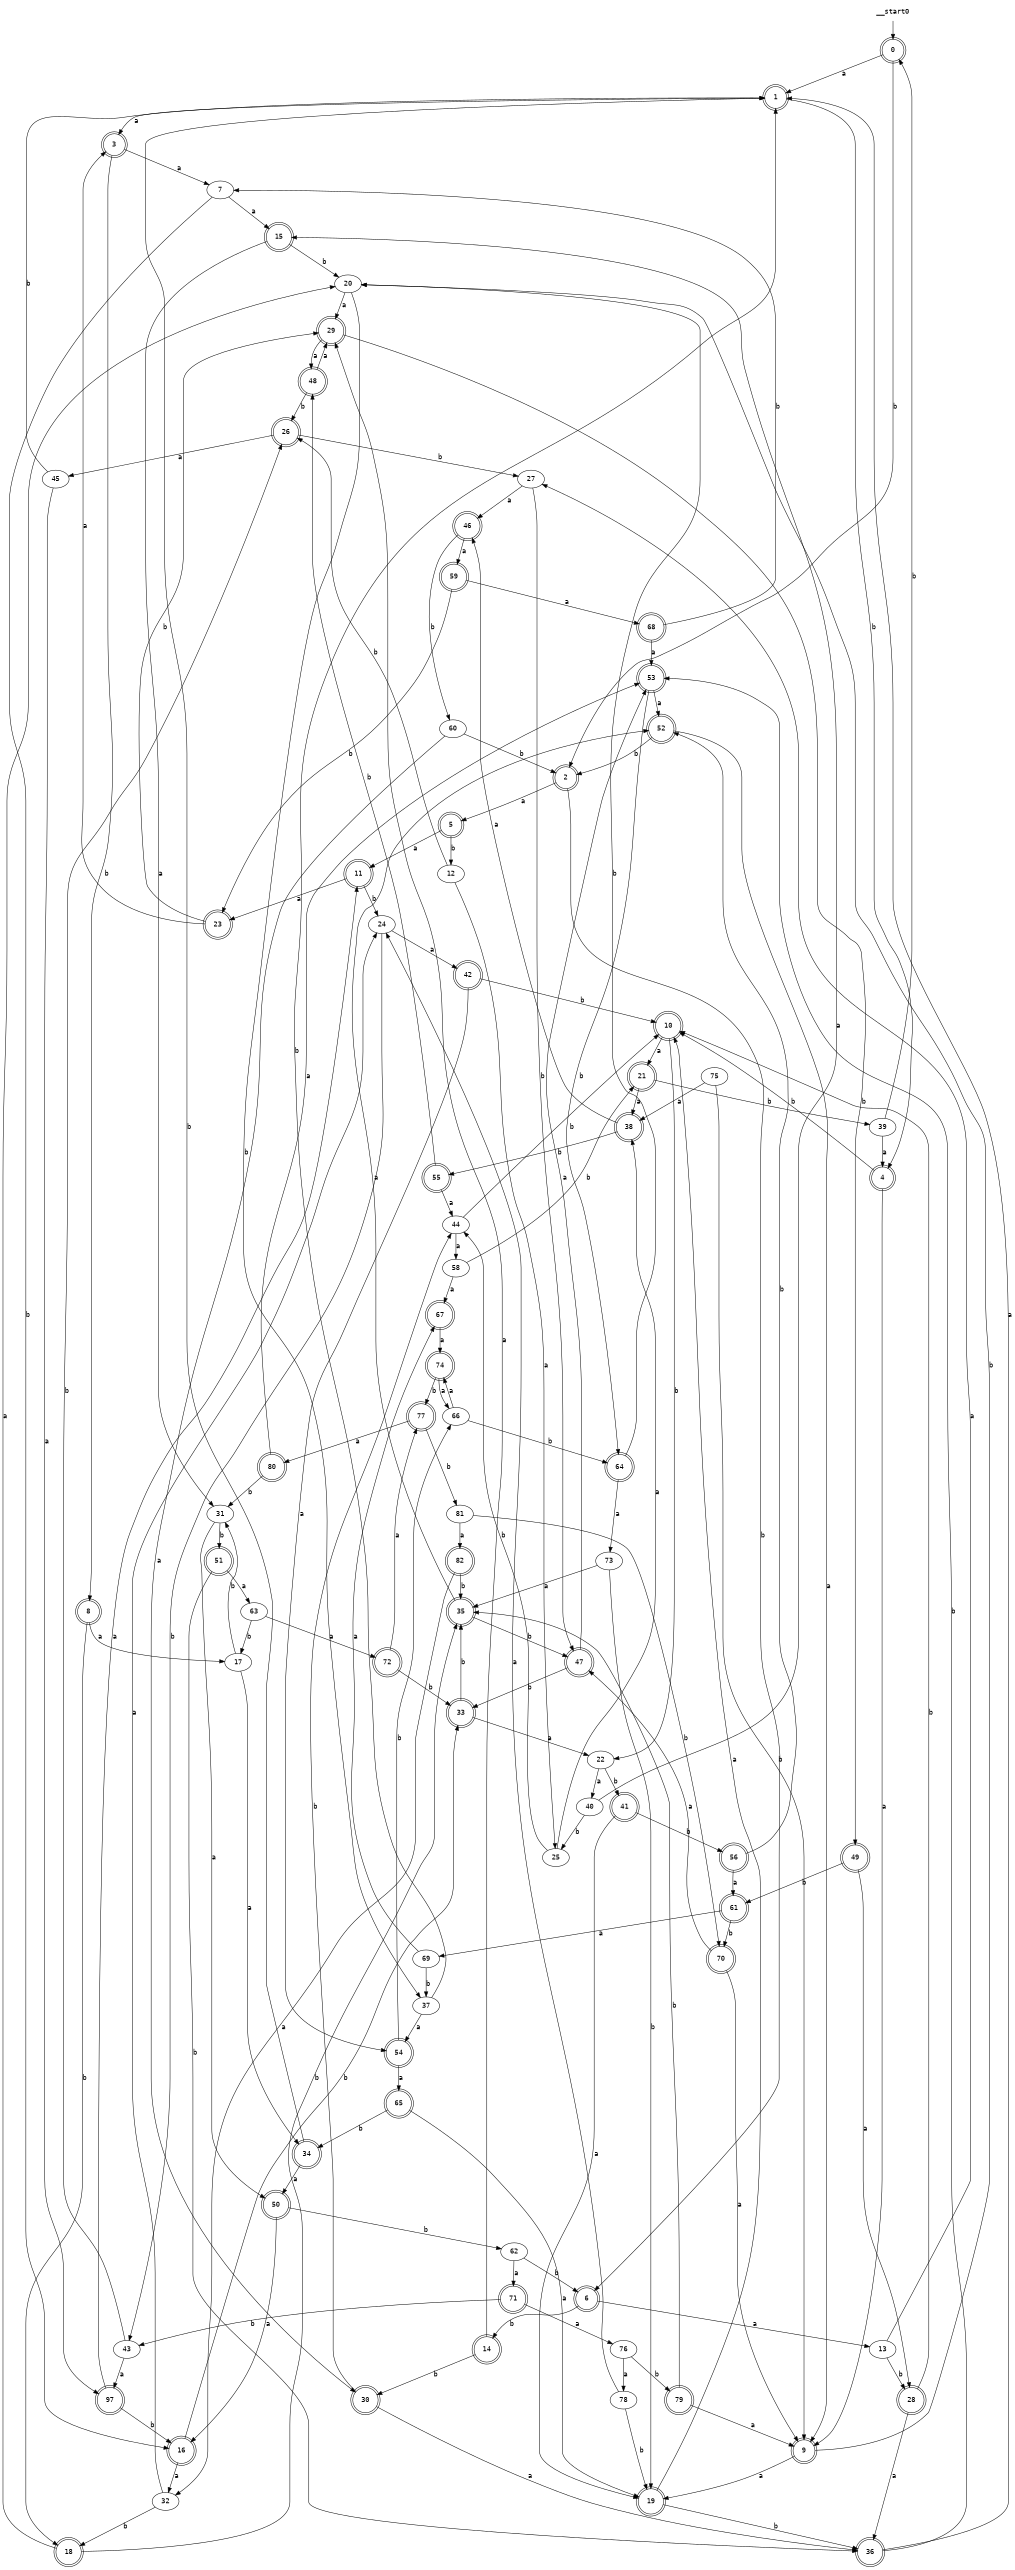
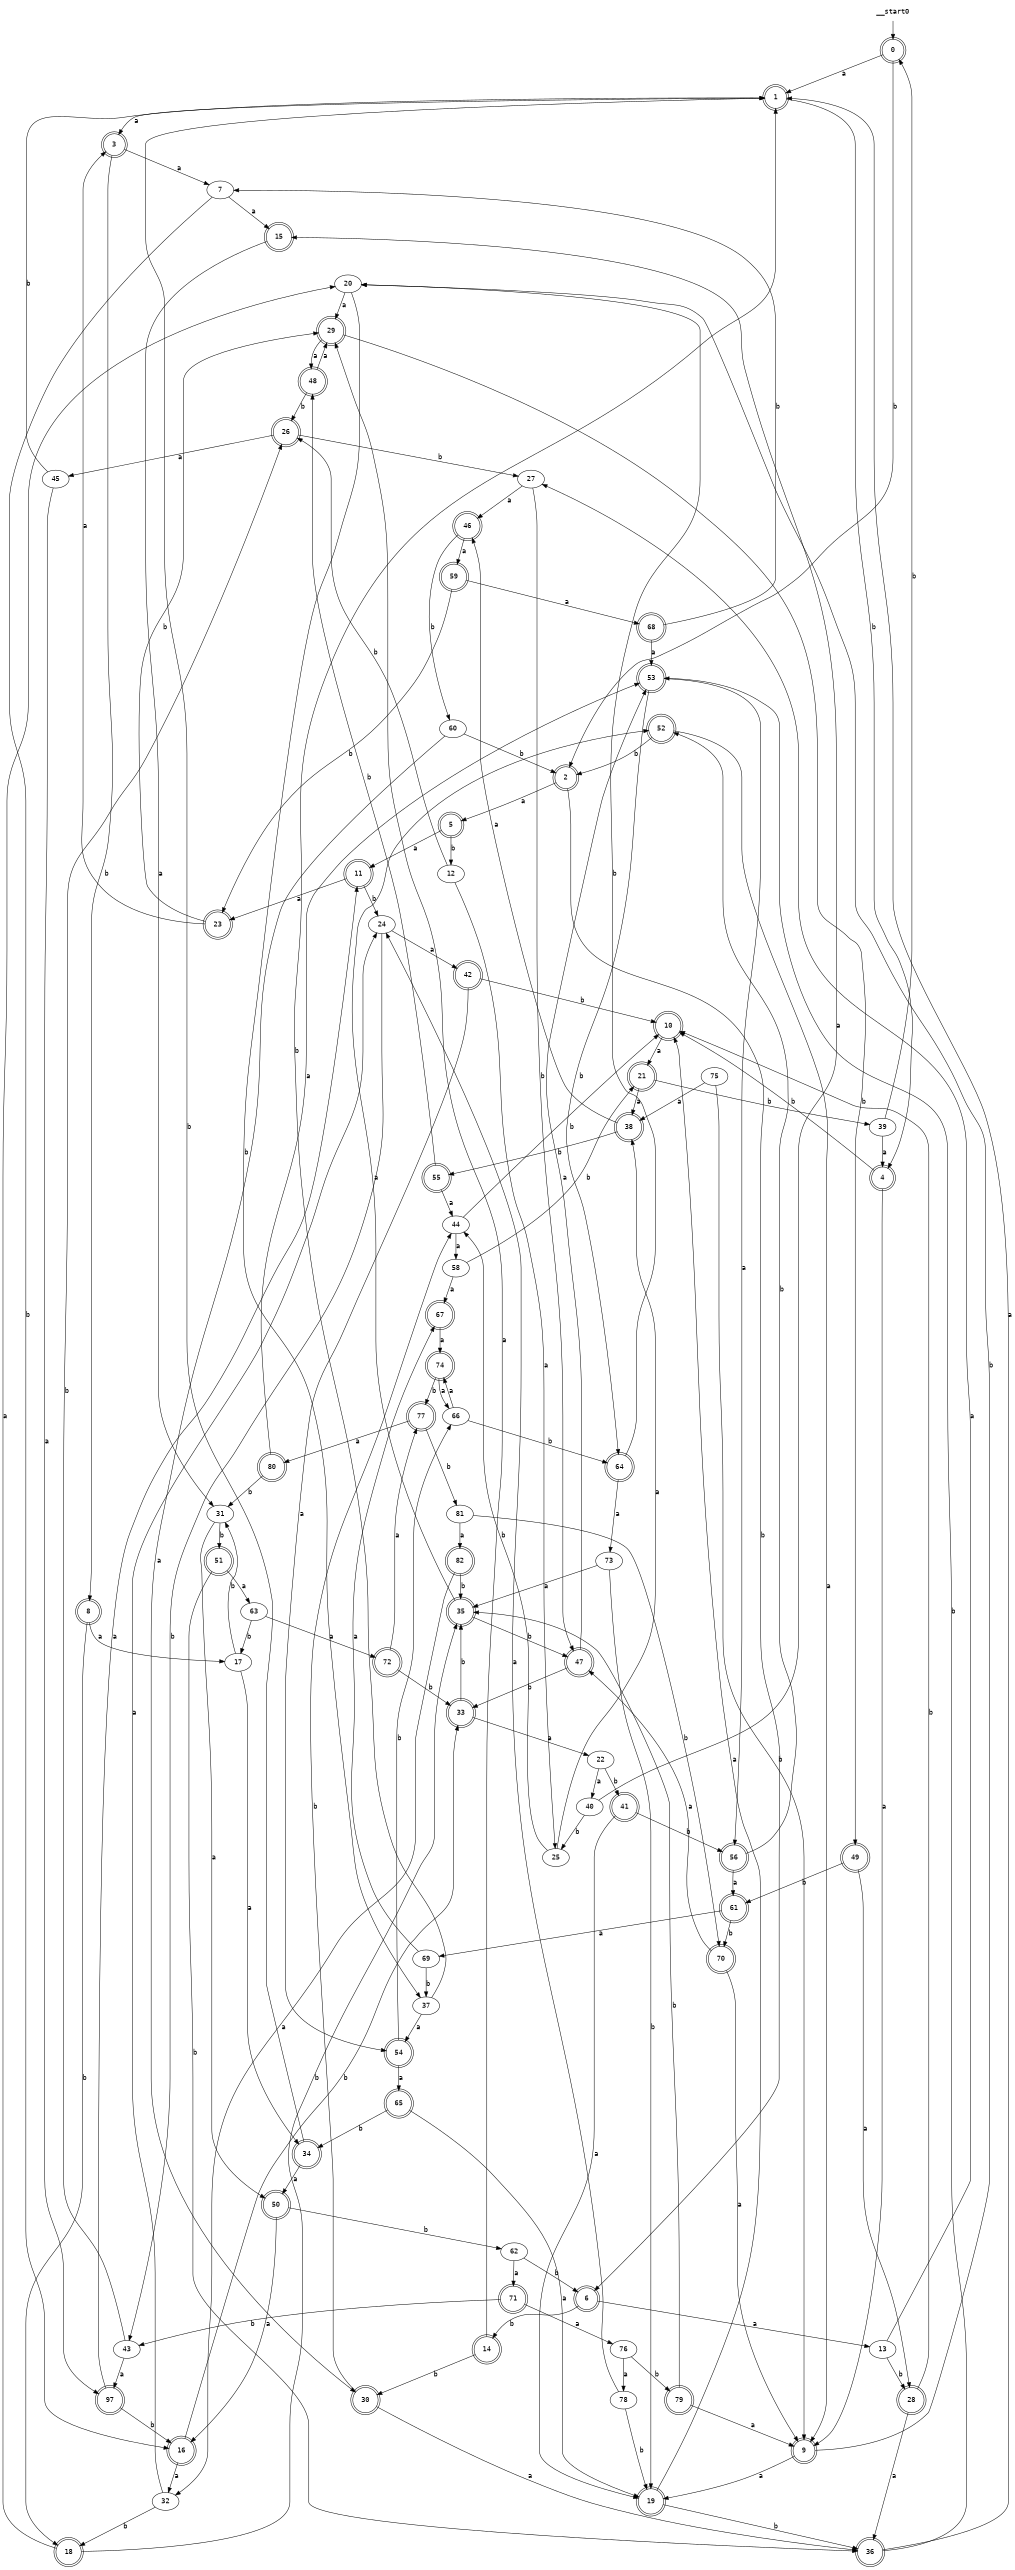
  digraph {
    fontname="DejaVu Sans Mono"
    node [fontname="DejaVu Sans Mono" shape=doublecircle]
    edge [fontname="DejaVu Sans Mono"]
    __start0 [shape=none]
    0
    1
    2
    3
    4
    5
    6
    7 [shape=""]
    8
    9
    10
    11
    12 [shape=""]
    13 [shape=""]
    14
    15
    16
    17 [shape=""]
    18
    19
    20 [shape=""]
    21
    22 [shape=""]
    23
    24 [shape=""]
    25 [shape=""]
    26
    27 [shape=""]
    28
    29
    30
    31 [shape=""]
    32 [shape=""]
    33
    34
    35
    36
    37 [shape=""]
    38
    39 [shape=""]
    40 [shape=""]
    41
    42
    43 [shape=""]
    44 [shape=""]
    45 [shape=""]
    46
    47
    48
    49
    50
    51
    52
    53
    54
    55
    56
    n59 [label=97]
    58 [shape=""]
    59
    60 [shape=""]
    61
    62 [shape=""]
    63 [shape=""]
    64
    65
    66 [shape=""]
    67
    68
    69 [shape=""]
    70
    71
    72
    73 [shape=""]
    74
    76 [shape=""]
    77
    75 [shape=""]
    78 [shape=""]
    79
    80
    81 [shape=""]
    82
    __start0 -> 0
    0 -> 1 [label=a]
    0 -> 2 [label=b]
    1 -> 3 [label=a]
    1 -> 4 [label=b]
    2 -> 5 [label=a]
    2 -> 6 [label=b]
    3 -> 7 [label=a]
    3 -> 8 [label=b]
    4 -> 9 [label=a]
    4 -> 10 [label=b]
    5 -> 11 [label=a]
    5 -> 12 [label=b]
    6 -> 13 [label=a]
    6 -> 14 [label=b]
    7 -> 15 [label=a]
    7 -> 16 [label=b]
    8 -> 17 [label=a]
    8 -> 18 [label=b]
    9 -> 19 [label=a]
    9 -> 20 [label=b]
    10 -> 21 [label=a]
-   10 -> 22 [label=b]
    11 -> 23 [label=a]
    11 -> 24 [label=b]
    12 -> 25 [label=a]
    12 -> 26 [label=b]
    13 -> 27 [label=a]
    13 -> 28 [label=b]
    14 -> 29 [label=a]
    14 -> 30 [label=b]
-   15 -> 20 [label=b]
    15 -> 31 [label=a]
    16 -> 32 [label=a]
    16 -> 33 [label=b]
    17 -> 31 [label=b]
    17 -> 34 [label=a]
    18 -> 20 [label=a]
    18 -> 35 [label=b]
    19 -> 10 [label=a]
    19 -> 36 [label=b]
    20 -> 29 [label=a]
    20 -> 37 [label=b]
    21 -> 38 [label=a]
    21 -> 39 [label=b]
    22 -> 40 [label=a]
    22 -> 41 [label=b]
    23 -> 3 [label=a]
    23 -> 29 [label=b]
    24 -> 42 [label=a]
    24 -> 43 [label=b]
    25 -> 38 [label=a]
    25 -> 44 [label=b]
    26 -> 27 [label=b]
    26 -> 45 [label=a]
    27 -> 46 [label=a]
    27 -> 47 [label=b]
    28 -> 10 [label=b]
    28 -> 36 [label=a]
    29 -> 48 [label=a]
    29 -> 49 [label=b]
    30 -> 36 [label=a]
    30 -> 44 [label=b]
    31 -> 50 [label=a]
    31 -> 51 [label=b]
    32 -> 18 [label=b]
    32 -> 24 [label=a]
    33 -> 22 [label=a]
    33 -> 35 [label=b]
    34 -> 1 [label=b]
    34 -> 50 [label=a]
    35 -> 47 [label=b]
    35 -> 52 [label=a]
    36 -> 1 [label=a]
    36 -> 53 [label=b]
    37 -> 1 [label=b]
    37 -> 54 [label=a]
    38 -> 46 [label=a]
    38 -> 55 [label=b]
    39 -> 0 [label=b]
    39 -> 4 [label=a]
    40 -> 15 [label=a]
    40 -> 25 [label=b]
    41 -> 19 [label=a]
    41 -> 56 [label=b]
    42 -> 10 [label=b]
    42 -> 54 [label=a]
    43 -> 26 [label=b]
    43 -> n59 [label=a]
    44 -> 10 [label=b]
    44 -> 58 [label=a]
    45 -> 1 [label=b]
    45 -> n59 [label=a]
    46 -> 59 [label=a]
    46 -> 60 [label=b]
    47 -> 33 [label=b]
    47 -> 53 [label=a]
    48 -> 26 [label=b]
    48 -> 29 [label=a]
    49 -> 28 [label=a]
    49 -> 61 [label=b]
    50 -> 16 [label=a]
    50 -> 62 [label=b]
    51 -> 36 [label=b]
    51 -> 63 [label=a]
    52 -> 2 [label=b]
    52 -> 9 [label=a]
-   53 -> 52 [label=a]
+   53 -> 56 [label=a]
    53 -> 64 [label=b]
    54 -> 65 [label=a]
    54 -> 66 [label=b]
    55 -> 44 [label=a]
    55 -> 48 [label=b]
    56 -> 52 [label=b]
    56 -> 61 [label=a]
    n59 -> 11 [label=a]
    n59 -> 16 [label=b]
    58 -> 21 [label=b]
    58 -> 67 [label=a]
    59 -> 23 [label=b]
    59 -> 68 [label=a]
    60 -> 2 [label=b]
    60 -> 30 [label=a]
    61 -> 69 [label=a]
    61 -> 70 [label=b]
    62 -> 6 [label=b]
    62 -> 71 [label=a]
    63 -> 17 [label=b]
    63 -> 72 [label=a]
    64 -> 20 [label=b]
    64 -> 73 [label=a]
    65 -> 19 [label=a]
    65 -> 34 [label=b]
    66 -> 64 [label=b]
    66 -> 74 [label=a]
    67 -> 74 [label=a]
    68 -> 7 [label=b]
    68 -> 53 [label=a]
    69 -> 37 [label=b]
    69 -> 67 [label=a]
    70 -> 9 [label=a]
    70 -> 47 [label=a]
    71 -> 43 [label=b]
    71 -> 76 [label=a]
    72 -> 33 [label=b]
    72 -> 77 [label=a]
    73 -> 19 [label=b]
    73 -> 35 [label=a]
    74 -> 66 [label=a]
    74 -> 77 [label=b]
    76 -> 78 [label=a]
    76 -> 79 [label=b]
    77 -> 80 [label=a]
    77 -> 81 [label=b]
    75 -> 9 [label=b]
    75 -> 38 [label=a]
    78 -> 19 [label=b]
    78 -> 24 [label=a]
    79 -> 9 [label=a]
    79 -> 35 [label=b]
    80 -> 31 [label=b]
    80 -> 53 [label=a]
    81 -> 70 [label=b]
    81 -> 82 [label=a]
    82 -> 32 [label=a]
    82 -> 35 [label=b]
  }
